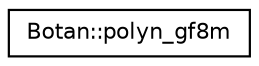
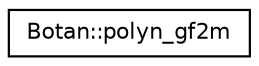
  digraph {
    rankdir=LR
-   n1 [color=black fillcolor=white fontname=Helvetica fontsize=10 height=0.2 label="Botan::polyn_gf8m" shape=record style=filled width=0.4]
+   n1 [color=black fillcolor=white fontname=Helvetica fontsize=10 height=0.2 label="Botan::polyn_gf2m" shape=record style=filled width=0.4]
  }
